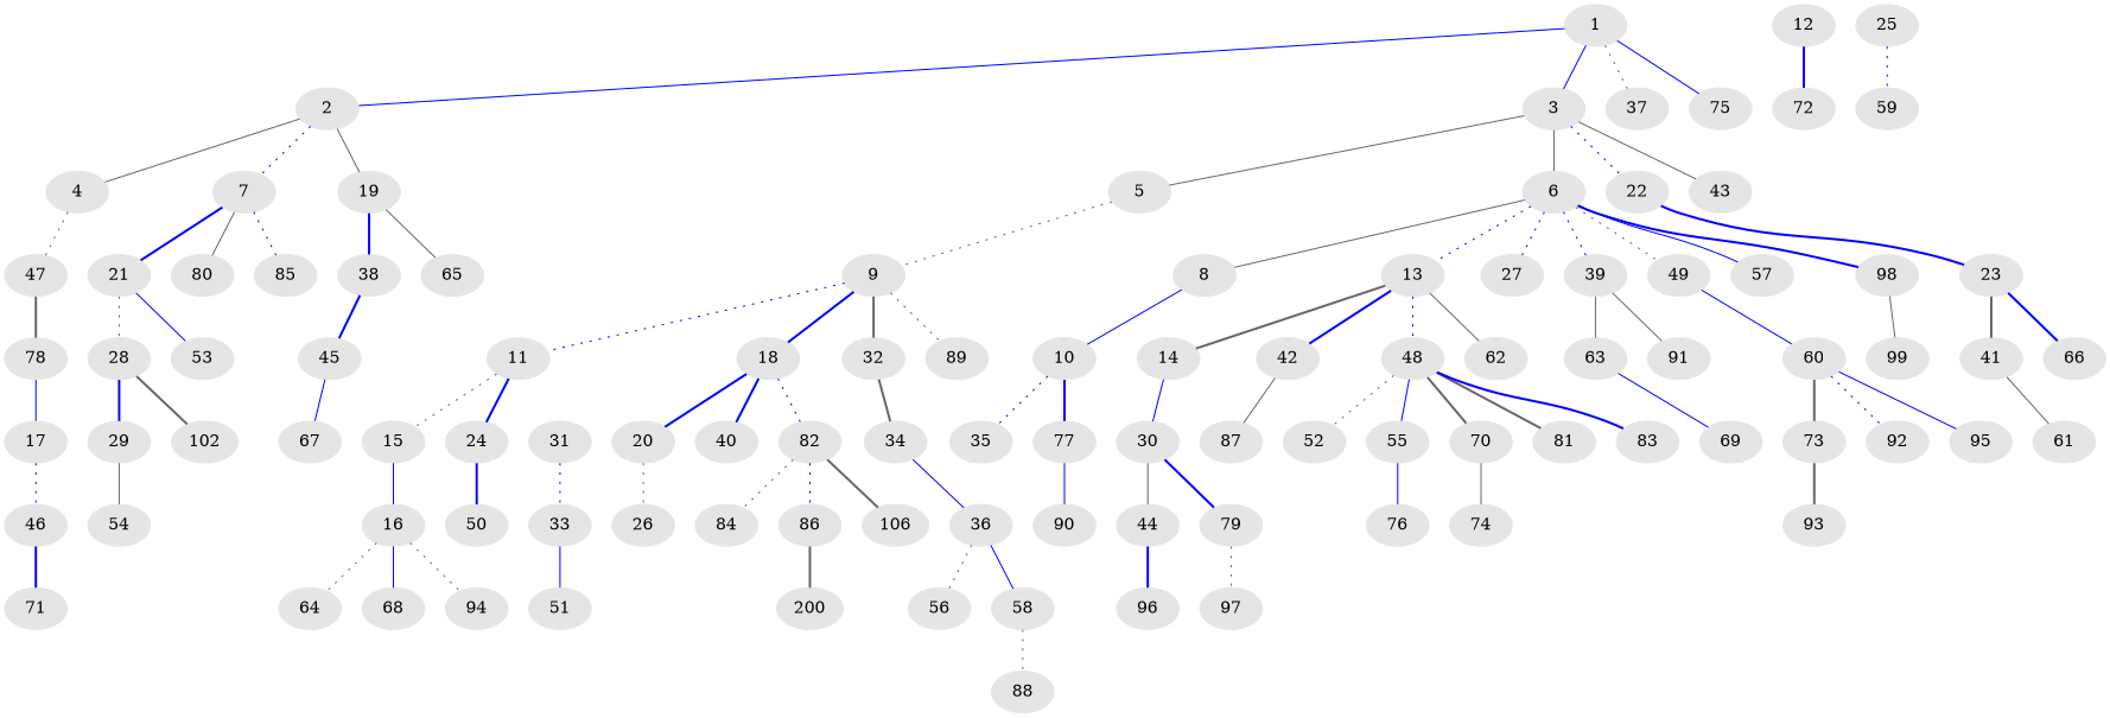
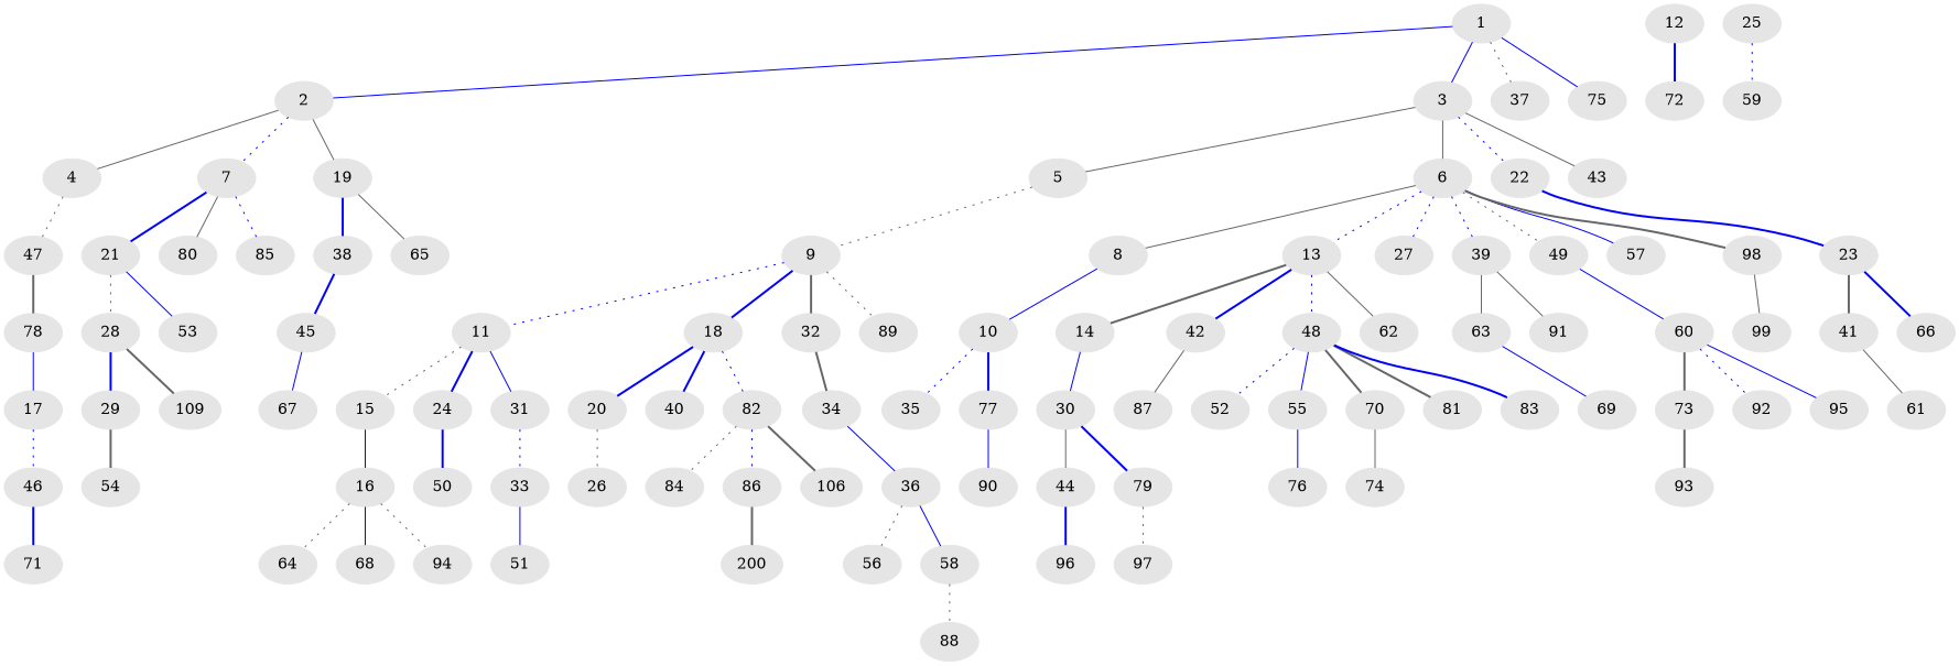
  graph {
    node [color=gray90 style=filled]
    edge [color=blue style=solid]
    1
    2
    3
    37
    75
    4
    7
    19
    5
    6
    22
    43
    47
    21
    80
    85
    38
    65
    9
    8
    13
    27
    39
    49
    57
    98
    12
    72
    23
    17
    46
    78
    11
    18
    32
    89
    25
    59
    10
    14
    42
    48
    62
    63
    91
    60
    99
    28
    53
    35
    77
    15
    24
    31
    20
    40
    82
    34
    90
    16
    50
    33
    30
    87
    52
    55
    70
    81
    83
    44
    79
    64
    68
    94
    71
    26
    84
    86
    n79 [label=106]
    45
    29
-   102
+   102 [label=109]
    41
    66
    61
    54
    96
    97
    51
    36
    56
    58
    88
    67
    69
    76
    74
    73
    92
    95
    93
    n102 [label=200]
    1 -- 2
    1 -- 3
    1 -- 37 [color=gray40 style=dotted]
    1 -- 75
    2 -- 4 [color=gray40]
    2 -- 7 [style=dotted]
    2 -- 19 [color=gray40]
    3 -- 5 [color=gray40]
    3 -- 6 [color=gray40]
    3 -- 22 [style=dotted]
    3 -- 43 [color=gray40]
    4 -- 47 [color=gray40 style=dotted]
    7 -- 21 [style=bold]
    7 -- 80 [color=gray40]
    7 -- 85 [style=dotted]
    19 -- 38 [style=bold]
    19 -- 65 [color=gray40]
    5 -- 9 [color=gray40 style=dotted]
    6 -- 8 [color=gray40]
    6 -- 13 [style=dotted]
    6 -- 27 [style=dotted]
    6 -- 39 [style=dotted]
    6 -- 49 [color=gray40 style=dotted]
    6 -- 57
-   6 -- 98 [style=bold]
+   6 -- 98 [color=gray40 style=bold]
    22 -- 23 [style=bold]
    47 -- 78 [color=gray40 style=bold]
    21 -- 28 [color=gray40 style=dotted]
    21 -- 53
    38 -- 45 [style=bold]
    9 -- 11 [style=dotted]
    9 -- 18 [style=bold]
    9 -- 32 [color=gray40 style=bold]
    9 -- 89 [color=gray40 style=dotted]
    8 -- 10
    13 -- 14 [color=gray40 style=bold]
    13 -- 42 [style=bold]
    13 -- 48 [style=dotted]
    13 -- 62 [color=gray40]
    39 -- 63 [color=gray40]
    39 -- 91 [color=gray40]
    49 -- 60
    98 -- 99 [color=gray40]
    12 -- 72 [style=bold]
    23 -- 41 [color=gray40 style=bold]
    23 -- 66 [style=bold]
    17 -- 46 [style=dotted]
    46 -- 71 [style=bold]
    78 -- 17
    11 -- 15 [color=gray40 style=dotted]
    11 -- 24 [style=bold]
+   11 -- 31
    18 -- 20 [style=bold]
    18 -- 40 [style=bold]
    18 -- 82 [style=dotted]
    32 -- 34 [color=gray40 style=bold]
    25 -- 59 [style=dotted]
    10 -- 35 [style=dotted]
    10 -- 77 [style=bold]
    14 -- 30
    42 -- 87 [color=gray40]
-   48 -- 52 [color=gray40 style=dotted]
+   48 -- 52 [style=dotted]
    48 -- 55
    48 -- 70 [color=gray40 style=bold]
    48 -- 81 [color=gray40 style=bold]
    48 -- 83 [style=bold]
    63 -- 69
    60 -- 73 [color=gray40 style=bold]
    60 -- 92 [style=dotted]
    60 -- 95
    28 -- 29 [style=bold]
    28 -- 102 [color=gray40 style=bold]
    77 -- 90
    15 -- 16
    24 -- 50 [style=bold]
    31 -- 33 [style=dotted]
    20 -- 26 [color=gray40 style=dotted]
    82 -- 84 [color=gray40 style=dotted]
    82 -- 86 [style=dotted]
    82 -- n79 [color=gray40 style=bold]
    34 -- 36
    16 -- 64 [color=gray40 style=dotted]
    16 -- 68
    16 -- 94 [color=gray40 style=dotted]
    33 -- 51
    30 -- 44 [color=gray40]
    30 -- 79 [style=bold]
    55 -- 76
    70 -- 74 [color=gray40]
    44 -- 96 [style=bold]
    79 -- 97 [color=gray40 style=dotted]
    86 -- n102 [color=gray40 style=bold]
    45 -- 67
-   29 -- 54 [color=gray40]
+   29 -- 54 [color=gray40 style=bold]
    41 -- 61 [color=gray40]
    36 -- 56 [color=gray40 style=dotted]
    36 -- 58
    58 -- 88 [color=gray40 style=dotted]
    73 -- 93 [color=gray40 style=bold]
  }
